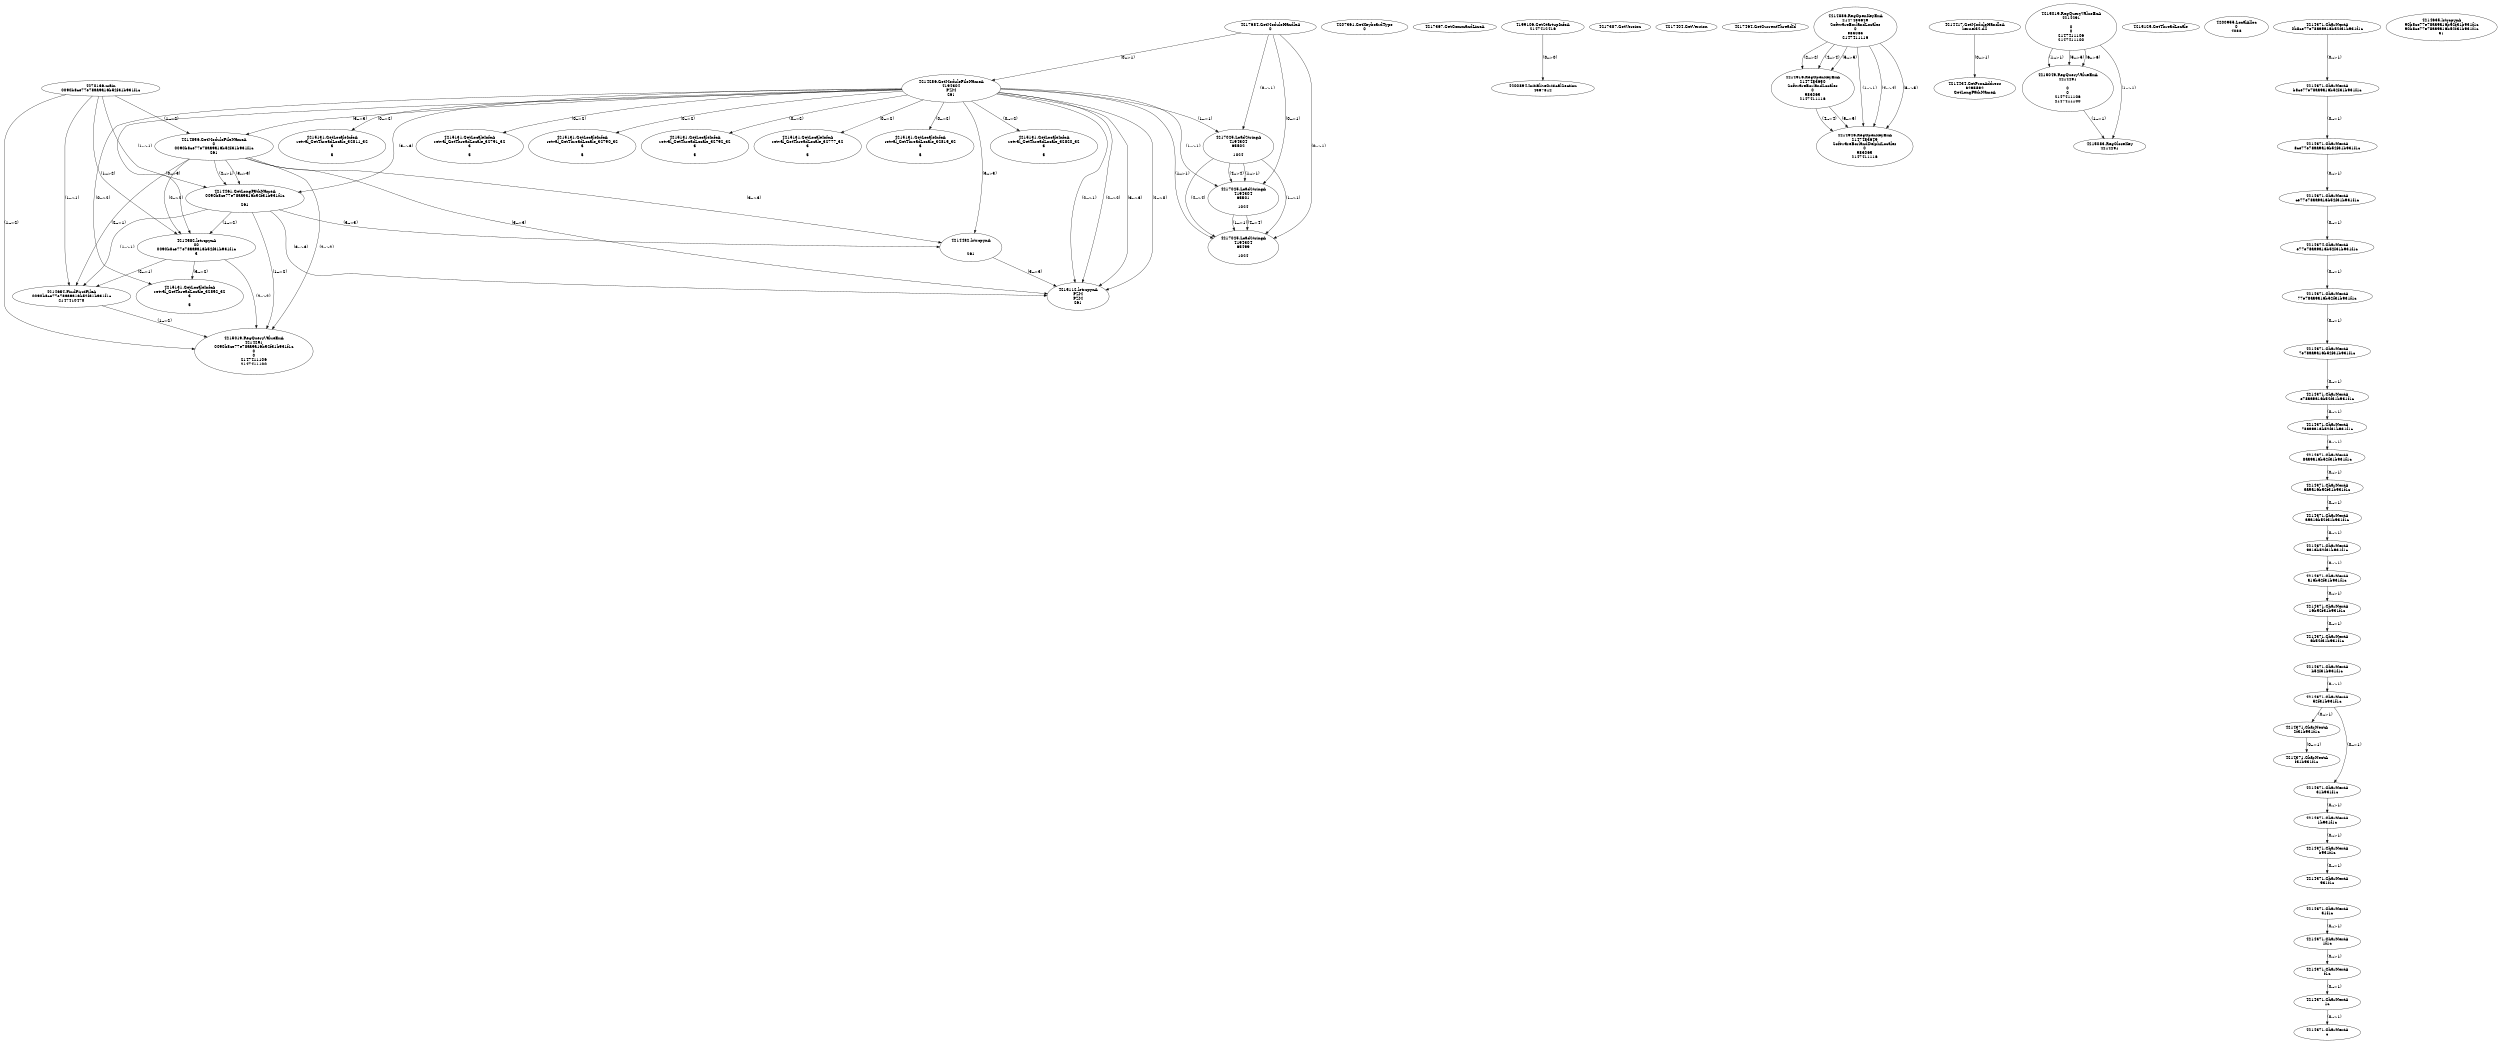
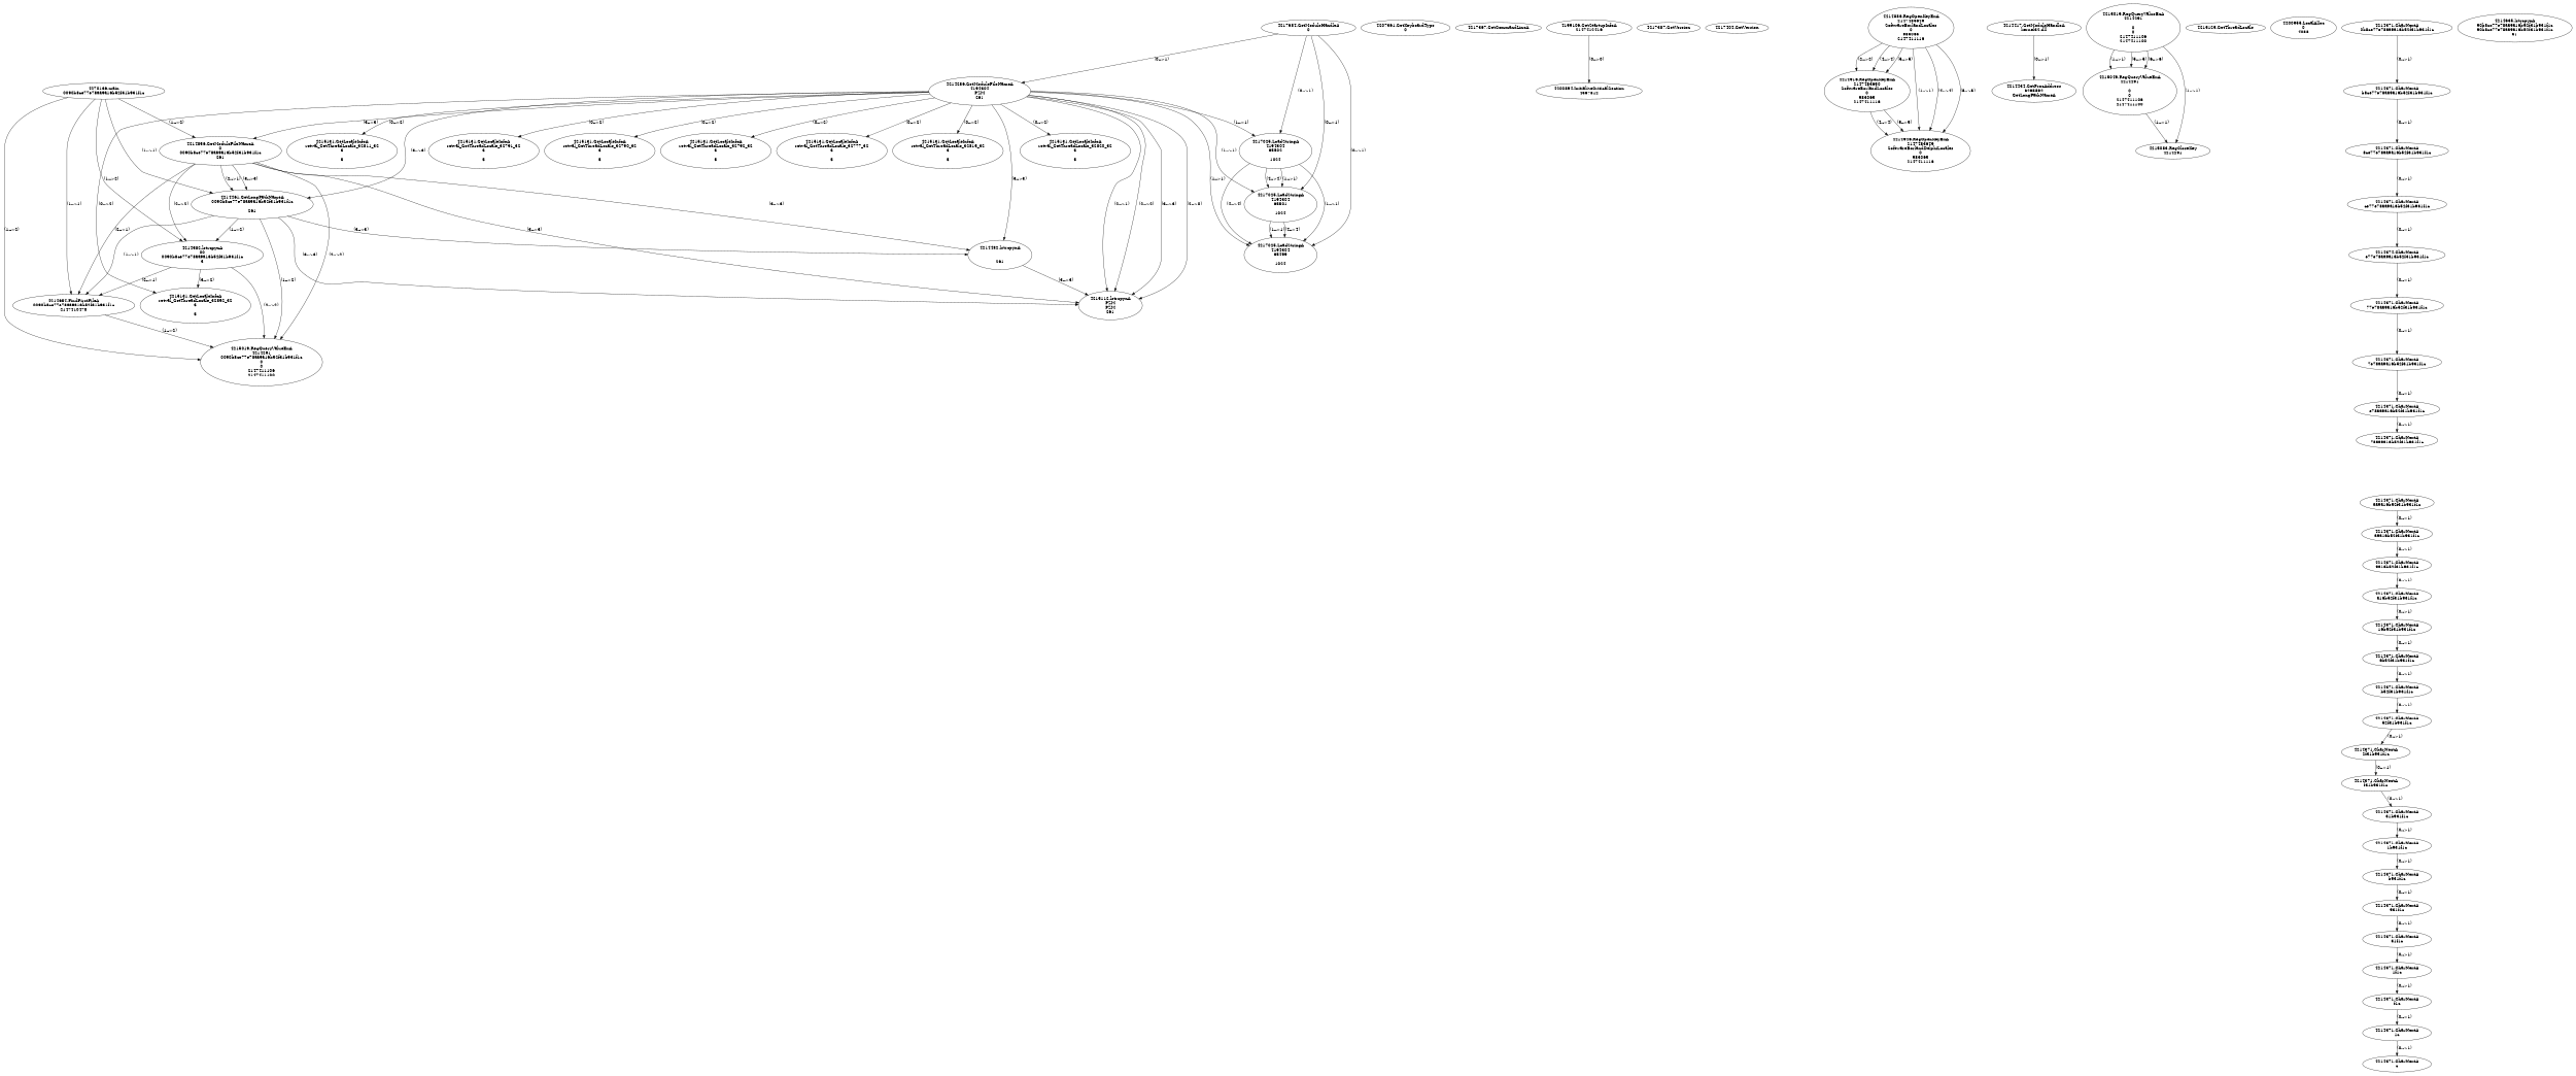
  digraph {
    n1 [label="4270136.main\n0090b8ce77e78aa9a16b52f31b931f1c"]
    n2 [label="4214856.GetModuleFileNameA\n0\n0090b8ce77e78aa9a16b52f31b931f1c\n261"]
    n3 [label="4214461.GetLongPathNameA\n0090b8ce77e78aa9a16b52f31b931f1c\n\n261"]
    n4 [label="4214582.lstrcpynA\n00\n0090b8ce77e78aa9a16b52f31b931f1c\n3"]
    n5 [label="4214654.FindFirstFileA\n0090b8ce77e78aa9a16b52f31b931f1c\n2147410478"]
    n6 [label="4215019.RegQueryValueExA\n4214291\n0090b8ce77e78aa9a16b52f31b931f1c\n0\n0\n2147411106\n2147411100"]
    n7 [label="4214482.lstrcpynA\n\n\n261"]
    n8 [label="4215112.lstrcpynA\nPZM\nPZM\n261"]
    n9 [label="4215131.GetLocaleInfoA\nretval_GetThreadLocale_32852_32\n3\n\n5"]
    n10 [label="4217684.GetModuleHandleA\n0"]
    n11 [label="4214286.GetModuleFileNameA\n4194304\nPZM\n261"]
    n12 [label="4217025.LoadStringA\n4194304\n65502\n\n1024"]
    n13 [label="4217025.LoadStringA\n4194304\n65501\n\n1024"]
    n14 [label="4217025.LoadStringA\n4194304\n65499\n\n1024"]
    n15 [label="4215131.GetLocaleInfoA\nretval_GetThreadLocale_32811_32\n3\n\n5"]
    n16 [label="4215131.GetLocaleInfoA\nretval_GetThreadLocale_32791_32\n3\n\n5"]
    n17 [label="4215131.GetLocaleInfoA\nretval_GetThreadLocale_32790_32\n3\n\n5"]
    n18 [label="4215131.GetLocaleInfoA\nretval_GetThreadLocale_32792_32\n3\n\n5"]
    n19 [label="4215131.GetLocaleInfoA\nretval_GetThreadLocale_32777_32\n3\n\n5"]
    n20 [label="4215131.GetLocaleInfoA\nretval_GetThreadLocale_32815_32\n3\n\n5"]
    n21 [label="4215131.GetLocaleInfoA\nretval_GetThreadLocale_32820_32\n3\n\n5"]
    n22 [label="4207361.GetKeyboardType\n0"]
    n23 [label="4217367.GetCommandLineA\n"]
    n24 [label="4199106.GetStartupInfoA\n2147412416"]
    n25 [label="4200894.InitializeCriticalSection\n4367812"]
    n26 [label="4217387.GetVersion\n"]
    n27 [label="4217404.GetVersion\n"]
-   n28 [label="4217464.GetCurrentThreadId\n"]
    n29 [label="4214886.RegOpenKeyExA\n2147483649\nSoftware\Borland\Locales\n0\n983065\n2147411116"]
    n30 [label="4214916.RegOpenKeyExA\n2147483650\nSoftware\Borland\Locales\n0\n983065\n2147411116"]
    n31 [label="4214946.RegOpenKeyExA\n2147483649\nSoftware\Borland\Delphi\Locales\n0\n983065\n2147411116"]
    n32 [label="4214417.GetModuleHandleA\nkernel32.dll"]
    n33 [label="4214434.GetProcAddress\n6295592\nGetLongPathNameA"]
    n34 [label="4215019.RegQueryValueExA\n4214291\n\n0\n0\n2147411106\n2147411100"]
    n35 [label="4215049.RegQueryValueExA\n4214291\n\n0\n0\n2147411106\n2147411100"]
    n36 [label="4215083.RegCloseKey\n4214291"]
    n37 [label="4215125.GetThreadLocale\n"]
    n38 [label="4200955.LocalAlloc\n0\n4088"]
    n39 [label="4214371.CharNextA\n0b8ce77e78aa9a16b52f31b931f1c"]
    n40 [label="4214371.CharNextA\nb8ce77e78aa9a16b52f31b931f1c"]
    n41 [label="4214371.CharNextA\n8ce77e78aa9a16b52f31b931f1c"]
    n42 [label="4214371.CharNextA\nce77e78aa9a16b52f31b931f1c"]
    n43 [label="4214374.CharNextA\ne77e78aa9a16b52f31b931f1c"]
    n44 [label="4214371.CharNextA\n77e78aa9a16b52f31b931f1c"]
    n45 [label="4214371.CharNextA\n7e78aa9a16b52f31b931f1c"]
    n46 [label="4214371.CharNextA\ne78aa9a16b52f31b931f1c"]
    n47 [label="4214371.CharNextA\n78aa9a16b52f31b931f1c"]
-   n48 [label="4214371.CharNextA\n8aa9a16b52f31b931f1c"]
    n49 [label="4214371.CharNextA\naa9a16b52f31b931f1c"]
    n50 [label="4214371.CharNextA\na9a16b52f31b931f1c"]
    n51 [label="4214371.CharNextA\n9a16b52f31b931f1c"]
    n52 [label="4214371.CharNextA\na16b52f31b931f1c"]
    n53 [label="4214371.CharNextA\n16b52f31b931f1c"]
    n54 [label="4214371.CharNextA\n6b52f31b931f1c"]
    n55 [label="4214371.CharNextA\nb52f31b931f1c"]
    n56 [label="4214371.CharNextA\n52f31b931f1c"]
    n57 [label="4214371.CharNextA\n2f31b931f1c"]
    n58 [label="4214371.CharNextA\nf31b931f1c"]
    n59 [label="4214371.CharNextA\n31b931f1c"]
    n60 [label="4214371.CharNextA\n1b931f1c"]
    n61 [label="4214371.CharNextA\nb931f1c"]
    n62 [label="4214371.CharNextA\n931f1c"]
    n63 [label="4214371.CharNextA\n31f1c"]
    n64 [label="4214371.CharNextA\n1f1c"]
    n65 [label="4214371.CharNextA\nf1c"]
    n66 [label="4214371.CharNextA\n1c"]
    n67 [label="4214371.CharNextA\nc"]
    n68 [label="4214635.lstrcpynA\n90b8ce77e78aa9a16b52f31b931f1c\n90b8ce77e78aa9a16b52f31b931f1c\n31"]
    n1 -> n2 [label="(1-->2)"]
    n1 -> n3 [label="(1-->1)"]
    n1 -> n4 [label="(1-->2)"]
    n1 -> n5 [label="(1-->1)"]
    n1 -> n6 [label="(1-->2)"]
    n2 -> n3 [label="(2-->1)"]
    n2 -> n3 [label="(3-->3)"]
    n2 -> n4 [label="(2-->2)"]
    n2 -> n5 [label="(2-->1)"]
    n2 -> n6 [label="(2-->2)"]
    n2 -> n7 [label="(3-->3)"]
    n2 -> n8 [label="(3-->3)"]
    n3 -> n4 [label="(1-->2)"]
    n3 -> n5 [label="(1-->1)"]
    n3 -> n6 [label="(1-->2)"]
    n3 -> n7 [label="(3-->3)"]
    n3 -> n8 [label="(3-->3)"]
    n4 -> n5 [label="(2-->1)"]
    n4 -> n6 [label="(2-->2)"]
    n4 -> n9 [label="(3-->2)"]
    n5 -> n6 [label="(1-->2)"]
    n7 -> n8 [label="(3-->3)"]
    n10 -> n11 [label="(0-->1)"]
    n10 -> n12 [label="(0-->1)"]
    n10 -> n13 [label="(0-->1)"]
    n10 -> n14 [label="(0-->1)"]
    n11 -> n2 [label="(3-->3)"]
    n11 -> n3 [label="(3-->3)"]
-   n11 -> n4 [label="(0-->3)"]
    n11 -> n7 [label="(3-->3)"]
    n11 -> n8 [label="(2-->1)"]
    n11 -> n8 [label="(2-->2)"]
    n11 -> n8 [label="(3-->3)"]
    n11 -> n8 [label="(2-->0)"]
    n11 -> n9 [label="(0-->2)"]
    n11 -> n12 [label="(1-->1)"]
    n11 -> n13 [label="(1-->1)"]
    n11 -> n14 [label="(1-->1)"]
    n11 -> n15 [label="(0-->2)"]
    n11 -> n16 [label="(0-->2)"]
    n11 -> n17 [label="(0-->2)"]
    n11 -> n18 [label="(0-->2)"]
    n11 -> n19 [label="(0-->2)"]
    n11 -> n20 [label="(0-->2)"]
    n11 -> n21 [label="(0-->2)"]
    n12 -> n13 [label="(1-->1)"]
    n12 -> n13 [label="(4-->4)"]
    n12 -> n14 [label="(1-->1)"]
    n12 -> n14 [label="(4-->4)"]
    n13 -> n14 [label="(1-->1)"]
    n13 -> n14 [label="(4-->4)"]
    n24 -> n25 [label="(0-->0)"]
    n29 -> n30 [label="(2-->2)"]
    n29 -> n30 [label="(4-->4)"]
    n29 -> n30 [label="(5-->5)"]
    n29 -> n31 [label="(1-->1)"]
    n29 -> n31 [label="(4-->4)"]
    n29 -> n31 [label="(5-->5)"]
    n30 -> n31 [label="(4-->4)"]
    n30 -> n31 [label="(5-->5)"]
    n32 -> n33 [label="(0-->1)"]
    n34 -> n35 [label="(1-->1)"]
    n34 -> n35 [label="(5-->5)"]
    n34 -> n35 [label="(6-->6)"]
    n34 -> n36 [label="(1-->1)"]
    n35 -> n36 [label="(1-->1)"]
    n39 -> n40 [label="(0-->1)"]
    n40 -> n41 [label="(0-->1)"]
    n41 -> n42 [label="(0-->1)"]
    n42 -> n43 [label="(0-->1)"]
    n43 -> n44 [label="(0-->1)"]
    n44 -> n45 [label="(0-->1)"]
    n45 -> n46 [label="(0-->1)"]
    n46 -> n47 [label="(0-->1)"]
-   n47 -> n48 [label="(0-->1)"]
-   n48 -> n49 [label="(0-->1)"]
    n49 -> n50 [label="(0-->1)"]
    n50 -> n51 [label="(0-->1)"]
    n51 -> n52 [label="(0-->1)"]
    n52 -> n53 [label="(0-->1)"]
    n53 -> n54 [label="(0-->1)"]
+   n54 -> n55 [label="(0-->1)"]
    n55 -> n56 [label="(0-->1)"]
    n56 -> n57 [label="(0-->1)"]
    n57 -> n58 [label="(0-->1)"]
-   n56 -> n59 [label="(0-->1)"]
+   n58 -> n59 [label="(0-->1)"]
    n59 -> n60 [label="(0-->1)"]
    n60 -> n61 [label="(0-->1)"]
    n61 -> n62 [label="(0-->1)"]
+   n62 -> n63 [label="(0-->1)"]
    n63 -> n64 [label="(0-->1)"]
    n64 -> n65 [label="(0-->1)"]
    n65 -> n66 [label="(0-->1)"]
    n66 -> n67 [label="(0-->1)"]
  }
